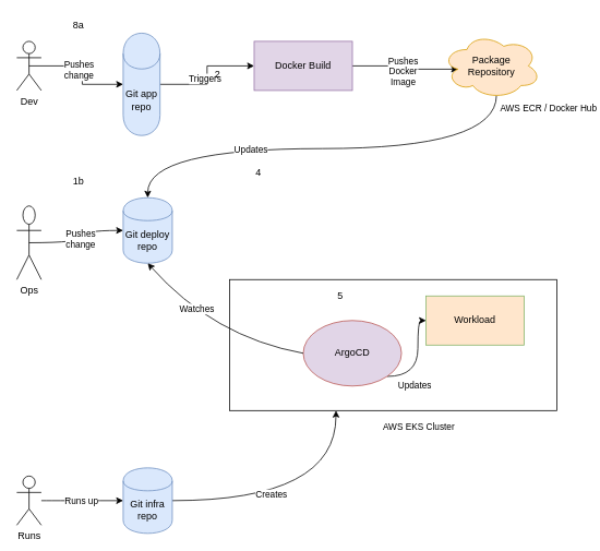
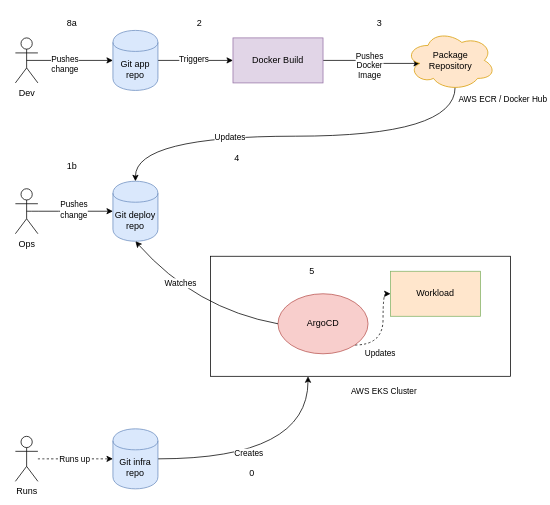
  <mxCell id="0" />
  <mxCell id="1" parent="0" />
  <mxCell id="2" value="" style="rounded=0;whiteSpace=wrap;sketch=0;html=1;" parent="1" vertex="1"><mxGeometry x="280" y="341" width="400" height="160" as="geometry" /></mxCell>
  <mxCell id="3" value="" style="edgeStyle=orthogonalEdgeStyle;rounded=0;orthogonalLoop=1;jettySize=auto;exitX=0.5;exitY=0.5;exitDx=0;exitDy=0;exitPerimeter=0;html=1;" parent="1" source="5" target="8" edge="1"><mxGeometry relative="1" as="geometry" /></mxCell>
  <mxCell id="4" value="Pushes&lt;br&gt;change" style="edgeLabel;align=center;verticalAlign=middle;resizable=0;points=[];html=1;" parent="3" vertex="1" connectable="0"><mxGeometry x="-0.122" y="-4" relative="1" as="geometry"><mxPoint as="offset" /></mxGeometry></mxCell>
  <mxCell id="5" value="Dev" style="shape=umlActor;verticalLabelPosition=bottom;verticalAlign=top;outlineConnect=0;html=1;" parent="1" vertex="1"><mxGeometry x="20" y="50" width="30" height="60" as="geometry" /></mxCell>
  <mxCell id="6" value="" style="edgeStyle=orthogonalEdgeStyle;rounded=0;orthogonalLoop=1;jettySize=auto;exitX=1;exitY=0.5;exitDx=0;exitDy=0;html=1;" parent="1" source="8" target="12" edge="1"><mxGeometry relative="1" as="geometry" /></mxCell>
  <mxCell id="7" value="Triggers" style="edgeLabel;align=center;verticalAlign=middle;resizable=0;points=[];html=1;" parent="6" vertex="1" connectable="0"><mxGeometry x="-0.06" y="3" relative="1" as="geometry"><mxPoint as="offset" /></mxGeometry></mxCell>
- <mxCell id="8" value="Git app repo" style="shape=cylinder;whiteSpace=wrap;boundedLbl=1;backgroundOutline=1;fillColor=#dae8fc;strokeColor=#6c8ebf;html=1;" parent="1" vertex="1"><mxGeometry x="150" y="40" width="45" height="125" as="geometry" /></mxCell>
+ <mxCell id="8" value="Git app repo" style="shape=cylinder;whiteSpace=wrap;boundedLbl=1;backgroundOutline=1;fillColor=#dae8fc;strokeColor=#6c8ebf;html=1;" parent="1" vertex="1"><mxGeometry x="150" y="40" width="60" height="80" as="geometry" /></mxCell>
  <mxCell id="9" value="" style="edgeStyle=orthogonalEdgeStyle;rounded=0;orthogonalLoop=1;jettySize=auto;exitX=1;exitY=0.5;exitDx=0;exitDy=0;entryX=0.16;entryY=0.55;entryDx=0;entryDy=0;entryPerimeter=0;html=1;" parent="1" source="12" target="15" edge="1"><mxGeometry relative="1" as="geometry"><mxPoint x="520" y="80" as="targetPoint" /></mxGeometry></mxCell>
  <mxCell id="10" value="Pushes&lt;br&gt;Docker&lt;br&gt;Image" style="edgeLabel;align=center;verticalAlign=middle;resizable=0;points=[];html=1;" parent="9" vertex="1" connectable="0"><mxGeometry x="-0.022" y="-2" relative="1" as="geometry"><mxPoint as="offset" /></mxGeometry></mxCell>
  <mxCell id="11" value="AWS ECR / Docker Hub&amp;nbsp;&lt;span style=&quot;color: rgba(0 , 0 , 0 , 0) ; font-family: monospace ; font-size: 0px ; background-color: rgb(248 , 249 , 250)&quot;&gt;%3CmxGraphModel%3E%3Croot%3E%3CmxCell%20id%3D%220%22%2F%3E%3CmxCell%20id%3D%221%22%20parent%3D%220%22%2F%3E%3CmxCell%20id%3D%222%22%20value%3D%22Docker%C2%A0%20Hub%C2%A0%20Private%22%20style%3D%22edgeLabel%3Balign%3Dcenter%3BverticalAlign%3Dmiddle%3Bresizable%3D0%3Bpoints%3D%5B%5D%3Bhtml%3D1%3B%22%20vertex%3D%221%22%20connectable%3D%220%22%20parent%3D%221%22%3E%3CmxGeometry%20x%3D%22720%22%20y%3D%22190%22%20as%3D%22geometry%22%2F%3E%3C%2FmxCell%3E%3C%2Froot%3E%3C%2FmxGraphModel%3ED&lt;/span&gt;" style="edgeLabel;align=center;verticalAlign=middle;resizable=0;points=[];html=1;" parent="9" vertex="1" connectable="0"><mxGeometry x="-0.022" y="-2" relative="1" as="geometry"><mxPoint x="179" y="45" as="offset" /></mxGeometry></mxCell>
  <mxCell id="12" value="Docker Build" style="rounded=0;whiteSpace=wrap;fillColor=#e1d5e7;strokeColor=#9673a6;html=1;" parent="1" vertex="1"><mxGeometry x="310" y="50" width="120" height="60" as="geometry" /></mxCell>
  <mxCell id="13" value="" style="edgeStyle=orthogonalEdgeStyle;orthogonalLoop=1;jettySize=auto;exitX=0.55;exitY=0.95;exitDx=0;exitDy=0;exitPerimeter=0;entryX=0.5;entryY=0;entryDx=0;entryDy=0;curved=1;html=1;" parent="1" source="15" target="16" edge="1"><mxGeometry relative="1" as="geometry"><Array as="points"><mxPoint x="606" y="181" /><mxPoint x="180" y="181" /></Array></mxGeometry></mxCell>
  <mxCell id="14" value="Updates" style="edgeLabel;align=center;verticalAlign=middle;resizable=0;points=[];html=1;" parent="13" vertex="1" connectable="0"><mxGeometry x="0.33" relative="1" as="geometry"><mxPoint as="offset" /></mxGeometry></mxCell>
  <mxCell id="15" value="Package&lt;br&gt;Repository" style="ellipse;shape=cloud;whiteSpace=wrap;fillColor=#ffe6cc;strokeColor=#d79b00;html=1;" parent="1" vertex="1"><mxGeometry x="540" y="40" width="120" height="80" as="geometry" /></mxCell>
  <mxCell id="16" value="Git deploy repo" style="shape=cylinder;whiteSpace=wrap;boundedLbl=1;backgroundOutline=1;fillColor=#dae8fc;strokeColor=#6c8ebf;html=1;" parent="1" vertex="1"><mxGeometry x="150" y="241" width="60" height="80" as="geometry" /></mxCell>
- <mxCell id="17" value="" style="edgeStyle=orthogonalEdgeStyle;curved=1;orthogonalLoop=1;jettySize=auto;exitX=1;exitY=1;exitDx=0;exitDy=0;entryX=0;entryY=0.5;entryDx=0;entryDy=0;html=1;" parent="1" source="20" target="26" edge="1"><mxGeometry relative="1" as="geometry" /></mxCell>
+ <mxCell id="17" value="" style="edgeStyle=orthogonalEdgeStyle;curved=1;orthogonalLoop=1;jettySize=auto;exitX=1;exitY=1;exitDx=0;exitDy=0;entryX=0;entryY=0.5;entryDx=0;entryDy=0;html=1;dashed=1;" parent="1" source="20" target="26" edge="1"><mxGeometry relative="1" as="geometry" /></mxCell>
  <mxCell id="18" value="Updates" style="edgeLabel;align=center;verticalAlign=middle;resizable=0;points=[];html=1;" parent="17" vertex="1" connectable="0"><mxGeometry x="-0.139" y="5" relative="1" as="geometry"><mxPoint y="24" as="offset" /></mxGeometry></mxCell>
  <mxCell id="19" value="AWS EKS Cluster" style="edgeLabel;align=center;verticalAlign=middle;resizable=0;points=[];html=1;" parent="17" vertex="1" connectable="0"><mxGeometry x="-0.139" y="5" relative="1" as="geometry"><mxPoint x="5" y="74" as="offset" /></mxGeometry></mxCell>
- <mxCell id="20" value="ArgoCD" style="ellipse;whiteSpace=wrap;fillColor=#e1d5e7;strokeColor=#b85450;html=1;" parent="1" vertex="1"><mxGeometry x="370" y="391" width="120" height="80" as="geometry" /></mxCell>
+ <mxCell id="20" value="ArgoCD" style="ellipse;whiteSpace=wrap;fillColor=#f8cecc;strokeColor=#b85450;html=1;" parent="1" vertex="1"><mxGeometry x="370" y="391" width="120" height="80" as="geometry" /></mxCell>
  <mxCell id="21" value="" style="endArrow=classic;exitX=0;exitY=0.5;exitDx=0;exitDy=0;entryX=0.5;entryY=1;entryDx=0;entryDy=0;curved=1;html=1;" parent="1" source="20" target="16" edge="1"><mxGeometry width="50" height="50" relative="1" as="geometry"><mxPoint x="250" y="311" as="sourcePoint" /><mxPoint x="300" y="261" as="targetPoint" /><Array as="points"><mxPoint x="260" y="411" /></Array></mxGeometry></mxCell>
  <mxCell id="22" value="Watches" style="edgeLabel;align=center;verticalAlign=middle;resizable=0;points=[];html=1;" parent="21" vertex="1" connectable="0"><mxGeometry x="0.297" y="-8" relative="1" as="geometry"><mxPoint as="offset" /></mxGeometry></mxCell>
  <mxCell id="23" value="" style="edgeStyle=orthogonalEdgeStyle;curved=1;orthogonalLoop=1;jettySize=auto;exitX=0.5;exitY=0.5;exitDx=0;exitDy=0;exitPerimeter=0;entryX=0;entryY=0.5;entryDx=0;entryDy=0;html=1;" parent="1" source="25" target="16" edge="1"><mxGeometry relative="1" as="geometry" /></mxCell>
  <mxCell id="24" value="Pushes&lt;br&gt;change" style="edgeLabel;align=center;verticalAlign=middle;resizable=0;points=[];html=1;" parent="23" vertex="1" connectable="0"><mxGeometry x="0.078" y="3" relative="1" as="geometry"><mxPoint as="offset" /></mxGeometry></mxCell>
- <mxCell id="25" value="Ops" style="shape=umlActor;verticalLabelPosition=bottom;verticalAlign=top;outlineConnect=0;html=1;" parent="1" vertex="1"><mxGeometry x="20" y="251" width="30" height="90" as="geometry" /></mxCell>
+ <mxCell id="25" value="Ops" style="shape=umlActor;verticalLabelPosition=bottom;verticalAlign=top;outlineConnect=0;html=1;" parent="1" vertex="1"><mxGeometry x="20" y="251" width="30" height="60" as="geometry" /></mxCell>
  <mxCell id="26" value="Workload" style="rounded=0;whiteSpace=wrap;fillColor=#ffe6cc;strokeColor=#82b366;html=1;" parent="1" vertex="1"><mxGeometry x="520" y="361" width="120" height="60" as="geometry" /></mxCell>
  <mxCell id="27" value="8a" style="text;align=center;verticalAlign=middle;resizable=0;points=[];autosize=1;html=1;" parent="1" vertex="1"><mxGeometry x="70" y="21" width="50" height="20" as="geometry" /></mxCell>
- <mxCell id="28" value="2" style="text;align=center;verticalAlign=middle;resizable=0;points=[];autosize=1;html=1;" parent="1" vertex="1"><mxGeometry x="250" y="80" width="30" height="20" as="geometry" /></mxCell>
+ <mxCell id="28" value="2" style="text;align=center;verticalAlign=middle;resizable=0;points=[];autosize=1;html=1;" parent="1" vertex="1"><mxGeometry x="250" y="20" width="30" height="20" as="geometry" /></mxCell>
+ <mxCell id="29" value="3" style="text;align=center;verticalAlign=middle;resizable=0;points=[];autosize=1;html=1;" parent="1" vertex="1"><mxGeometry x="490" y="21" width="30" height="20" as="geometry" /></mxCell>
  <mxCell id="30" value="4" style="text;align=center;verticalAlign=middle;resizable=0;points=[];autosize=1;html=1;" parent="1" vertex="1"><mxGeometry x="300" y="201" width="30" height="20" as="geometry" /></mxCell>
  <mxCell id="31" value="1b" style="text;align=center;verticalAlign=middle;resizable=0;points=[];autosize=1;html=1;" parent="1" vertex="1"><mxGeometry x="70" y="211" width="50" height="20" as="geometry" /></mxCell>
  <mxCell id="32" value="5" style="text;align=center;verticalAlign=middle;resizable=0;points=[];autosize=1;html=1;" parent="1" vertex="1"><mxGeometry x="400" y="351" width="30" height="20" as="geometry" /></mxCell>
  <mxCell id="33" value="" style="edgeStyle=orthogonalEdgeStyle;orthogonalLoop=1;jettySize=auto;exitX=1;exitY=0.5;exitDx=0;exitDy=0;curved=1;html=1;" parent="1" source="35" target="2" edge="1"><mxGeometry relative="1" as="geometry"><mxPoint x="410" y="511" as="targetPoint" /><Array as="points"><mxPoint x="410" y="611" /></Array></mxGeometry></mxCell>
  <mxCell id="34" value="Creates" style="edgeLabel;align=center;verticalAlign=middle;resizable=0;points=[];html=1;" parent="33" vertex="1" connectable="0"><mxGeometry x="-0.17" y="8" relative="1" as="geometry"><mxPoint x="-9" as="offset" /></mxGeometry></mxCell>
  <mxCell id="35" value="Git infra repo" style="shape=cylinder;whiteSpace=wrap;boundedLbl=1;backgroundOutline=1;fillColor=#dae8fc;strokeColor=#6c8ebf;html=1;" parent="1" vertex="1"><mxGeometry x="150" y="571" width="60" height="80" as="geometry" /></mxCell>
- <mxCell id="36" value="" style="edgeStyle=orthogonalEdgeStyle;curved=1;orthogonalLoop=1;jettySize=auto;html=1;" parent="1" source="38" target="35" edge="1"><mxGeometry relative="1" as="geometry" /></mxCell>
+ <mxCell id="36" value="" style="edgeStyle=orthogonalEdgeStyle;curved=1;orthogonalLoop=1;jettySize=auto;html=1;dashed=1;" parent="1" source="38" target="35" edge="1"><mxGeometry relative="1" as="geometry" /></mxCell>
  <mxCell id="37" value="Runs up" style="edgeLabel;align=center;verticalAlign=middle;resizable=0;points=[];html=1;" parent="36" vertex="1" connectable="0"><mxGeometry x="-0.033" relative="1" as="geometry"><mxPoint as="offset" /></mxGeometry></mxCell>
  <mxCell id="38" value="Runs" style="shape=umlActor;verticalLabelPosition=bottom;verticalAlign=top;outlineConnect=0;html=1;" parent="1" vertex="1"><mxGeometry x="20" y="581" width="30" height="60" as="geometry" /></mxCell>
+ <mxCell id="39" value="0" style="text;align=center;verticalAlign=middle;resizable=0;points=[];autosize=1;html=1;" parent="1" vertex="1"><mxGeometry x="320" y="621" width="30" height="20" as="geometry" /></mxCell>
